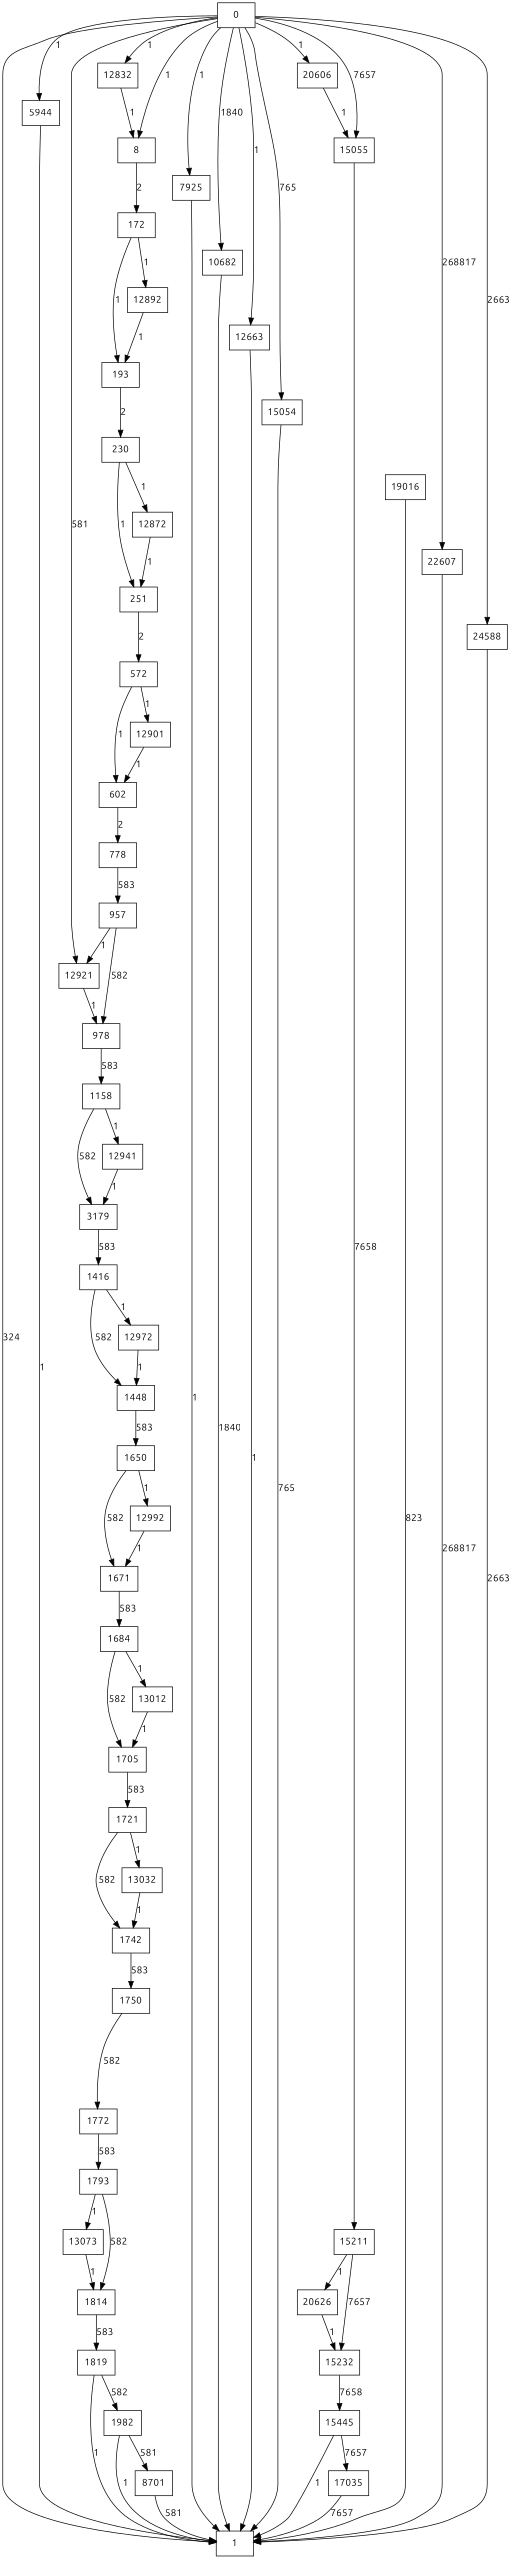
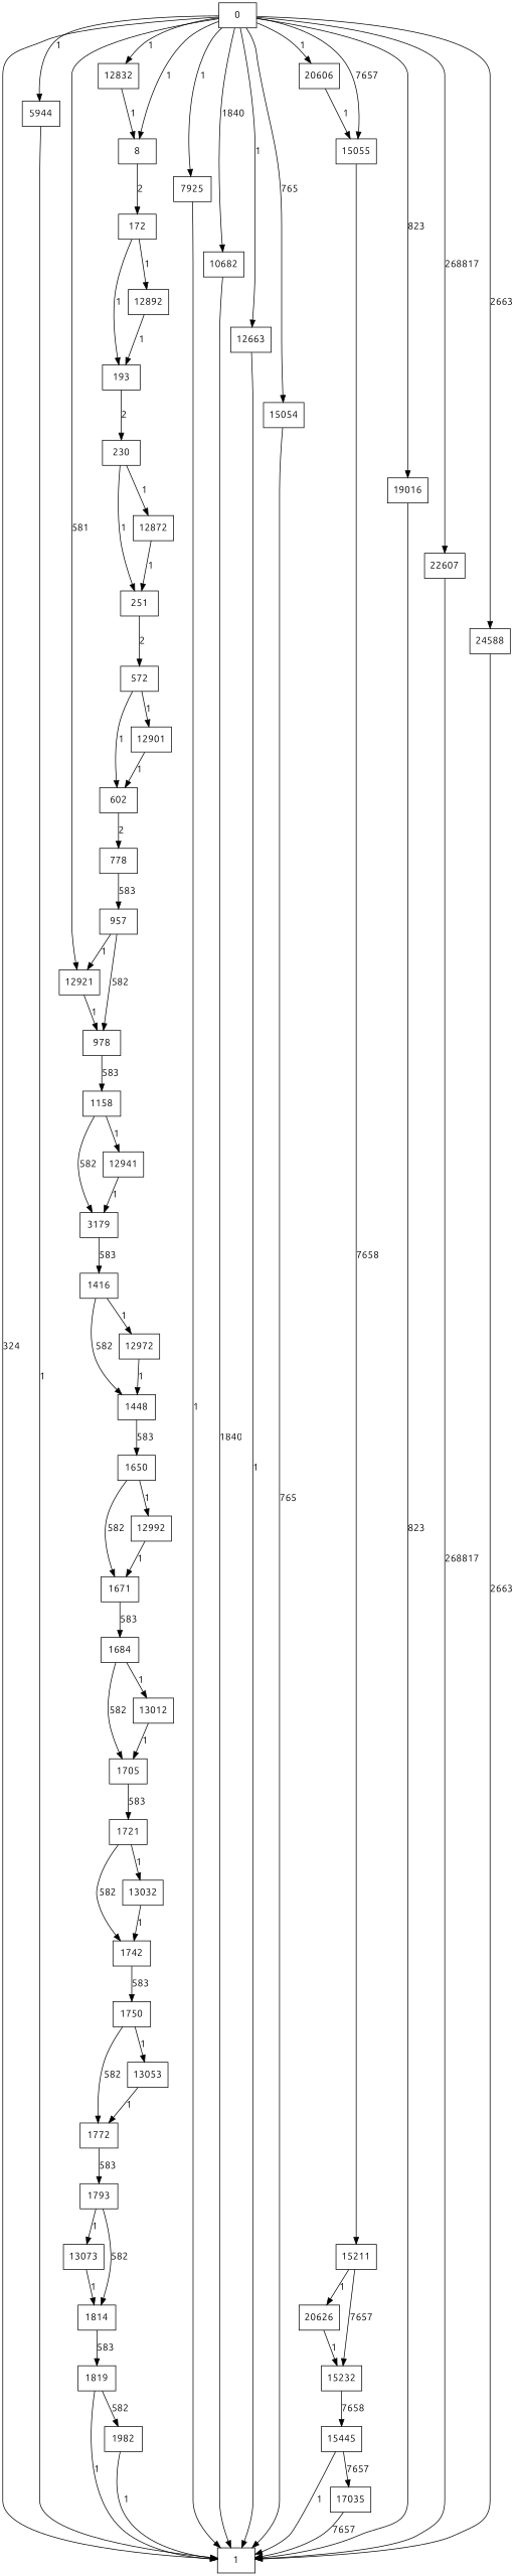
  digraph {
    fontname=Ubuntu
    rankdir=TB
    node [fontname=Ubuntu shape=rectangle]
    edge [fontname=Ubuntu]
    8
    172
    193
    n4 [label=12892]
    230
    251
    12872
    572
    602
    12901
    778
    957
    978
    12921
    1158
    n16 [label=3179]
    12941
    1416
    1448
    12972
    1650
    1671
    12992
    1684
    1705
    13012
    1721
    1742
    13032
    1750
    1772
+   13053
    1793
    1814
    13073
    1819
    1
    1982
-   8701
    5944
    7925
    10682
    12663
    12832
    15054
    15055
    15211
    15232
    20626
    15445
    17035
    19016
    20606
    22607
    24588
    0
    8 -> 172 [label=2]
    172 -> 193 [label=1]
    172 -> n4 [label=1]
    193 -> 230 [label=2]
    n4 -> 193 [label=1]
    230 -> 251 [label=1]
    230 -> 12872 [label=1]
    251 -> 572 [label=2]
    12872 -> 251 [label=1]
    572 -> 602 [label=1]
    572 -> 12901 [label=1]
    602 -> 778 [label=2]
    12901 -> 602 [label=1]
    778 -> 957 [label=583]
    957 -> 978 [label=582]
    957 -> 12921 [label=1]
    978 -> 1158 [label=583]
    12921 -> 978 [label=1]
    1158 -> n16 [label=582]
    1158 -> 12941 [label=1]
    n16 -> 1416 [label=583]
    12941 -> n16 [label=1]
    1416 -> 1448 [label=582]
    1416 -> 12972 [label=1]
    1448 -> 1650 [label=583]
    12972 -> 1448 [label=1]
    1650 -> 1671 [label=582]
    1650 -> 12992 [label=1]
    1671 -> 1684 [label=583]
    12992 -> 1671 [label=1]
    1684 -> 1705 [label=582]
    1684 -> 13012 [label=1]
    1705 -> 1721 [label=583]
    13012 -> 1705 [label=1]
    1721 -> 1742 [label=582]
    1721 -> 13032 [label=1]
    1742 -> 1750 [label=583]
    13032 -> 1742 [label=1]
    1750 -> 1772 [label=582]
+   1750 -> 13053 [label=1]
    1772 -> 1793 [label=583]
+   13053 -> 1772 [label=1]
    1793 -> 1814 [label=582]
    1793 -> 13073 [label=1]
    1814 -> 1819 [label=583]
    13073 -> 1814 [label=1]
    1819 -> 1 [label=1]
    1819 -> 1982 [label=582]
    1982 -> 1 [label=1]
-   1982 -> 8701 [label=581]
-   8701 -> 1 [label=581]
    5944 -> 1 [label=1]
    7925 -> 1 [label=1]
    10682 -> 1 [label=1840]
    12663 -> 1 [label=1]
    12832 -> 8 [label=1]
    15054 -> 1 [label=765]
    15055 -> 15211 [label=7658]
    15211 -> 15232 [label=7657]
    15211 -> 20626 [label=1]
    15232 -> 15445 [label=7658]
    20626 -> 15232 [label=1]
    15445 -> 1 [label=1]
    15445 -> 17035 [label=7657]
    17035 -> 1 [label=7657]
    19016 -> 1 [label=823]
    20606 -> 15055 [label=1]
    22607 -> 1 [label=268817]
    24588 -> 1 [label=2663]
    0 -> 8 [label=1]
    0 -> 12921 [label=581]
    0 -> 1 [label=324]
    0 -> 5944 [label=1]
    0 -> 7925 [label=1]
    0 -> 10682 [label=1840]
    0 -> 12663 [label=1]
    0 -> 12832 [label=1]
    0 -> 15054 [label=765]
    0 -> 15055 [label=7657]
+   0 -> 19016 [label=823]
    0 -> 20606 [label=1]
    0 -> 22607 [label=268817]
    0 -> 24588 [label=2663]
  }
